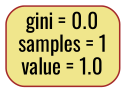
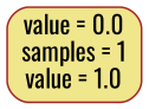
  digraph {
    fontname=Oswald
-   n1 [color=brown fillcolor=khaki fontname=Oswald label="gini = 0.0\nsamples = 1\nvalue = 1.0" shape=box style="filled, rounded"]
+   n1 [color=brown fillcolor=khaki fontname=Oswald label="value = 0.0\nsamples = 1\nvalue = 1.0" shape=box style="filled, rounded"]
  }
